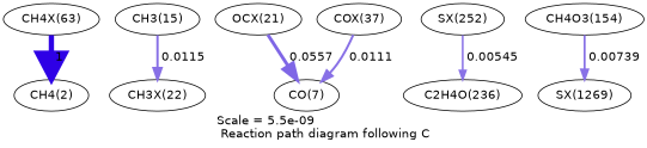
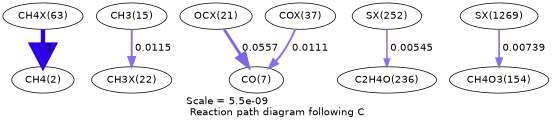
  digraph {
    fontname=Helvetica
    label="Scale = 5.5e-09\l Reaction path diagram following C"
    node [fontname=Helvetica]
    edge [color="0.7, 0.511, 0.9" fontname=Helvetica]
    n1 [label="CH4X(63)"]
    n2 [label="CH4(2)"]
    n3 [label="CH3(15)"]
    n4 [label="CH3X(22)"]
    n5 [label="OCX(21)"]
    n6 [label="CO(7)"]
    n7 [label="COX(37)"]
    n8 [label="SX(252)"]
    n9 [label="C2H4O(236)"]
    n10 [label="SX(1269)"]
    n11 [label="CH4O3(154)"]
    n1 -> n2 [arrowsize=3 color="0.7, 1.5, 0.9" label=" 1" penwidth=6]
    n3 -> n4 [arrowsize=1.31 label=" 0.0115" penwidth=2.63]
    n5 -> n6 [arrowsize=1.91 color="0.7, 0.556, 0.9" label=" 0.0557" penwidth=3.82]
    n7 -> n6 [arrowsize=1.3 label=" 0.0111" penwidth=2.6]
    n8 -> n9 [arrowsize=1.03 color="0.7, 0.505, 0.9" label=" 0.00545" penwidth=2.06]
-   n11 -> n10 [arrowsize=1.15 color="0.7, 0.507, 0.9" label=" 0.00739" penwidth=2.3]
+   n10 -> n11 [arrowsize=1.15 color="0.7, 0.507, 0.9" label=" 0.00739" penwidth=2.3]
  }
